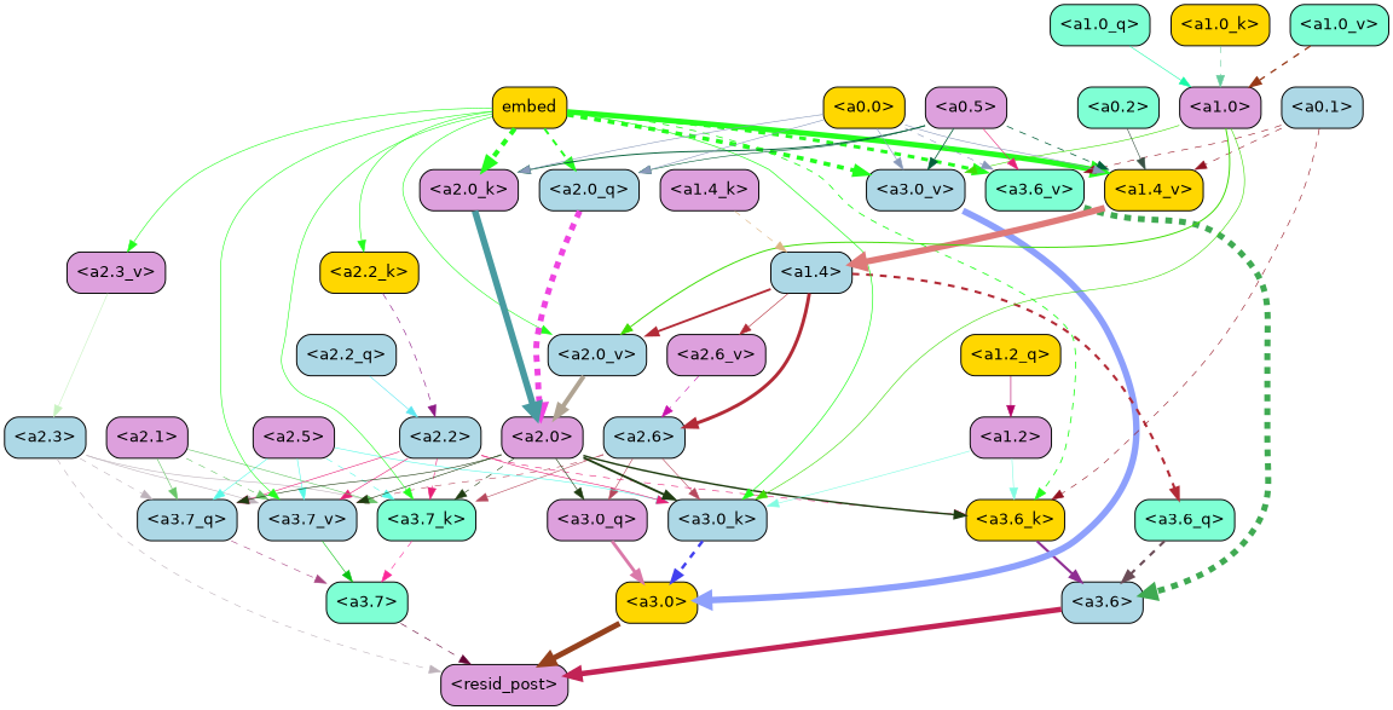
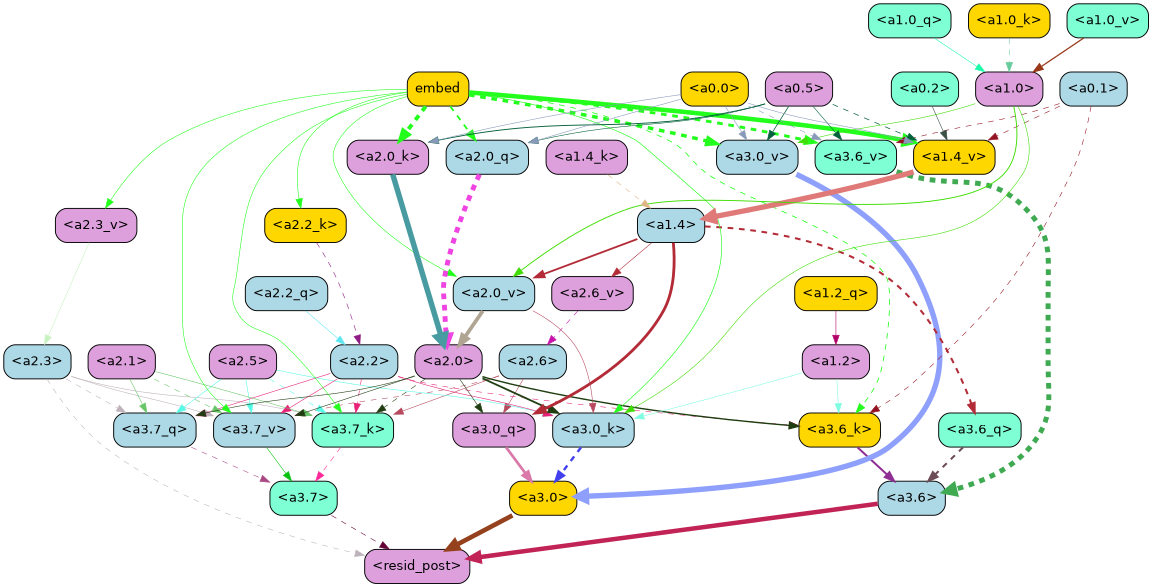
  strict digraph {
    splines=true
    node [color=black fillcolor=lightblue fontname=Helvetica shape=box style="filled, rounded"]
    edge [color="#23fe1d" penwidth=0.6 style=dashed]
    "<a3.7>" [fillcolor=aquamarine]
    "<resid_post>" [fillcolor=plum]
    "<a3.6>"
    "<a3.0>" [fillcolor=gold]
    "<a2.3>"
    "<a3.7_q>"
    "<a3.7_k>" [fillcolor=aquamarine]
    "<a3.7_v>"
    "<a3.6_q>" [fillcolor=aquamarine]
    "<a3.0_q>" [fillcolor=plum]
    "<a3.6_k>" [fillcolor=gold]
    "<a3.0_k>"
    "<a3.6_v>" [fillcolor=aquamarine]
    "<a3.0_v>"
    "<a2.6>"
    "<a2.5>" [fillcolor=plum]
    "<a2.2>"
    "<a2.1>" [fillcolor=plum]
    "<a2.0>" [fillcolor=plum]
    "<a1.4>"
    "<a2.6_v>" [fillcolor=plum]
    "<a2.0_v>"
    embed [fillcolor=gold]
    "<a2.0_q>"
    "<a2.2_k>" [fillcolor=gold]
    "<a2.0_k>" [fillcolor=plum]
    "<a2.3_v>" [fillcolor=plum]
    "<a1.4_v>" [fillcolor=gold]
    "<a1.2>" [fillcolor=plum]
    "<a0.1>"
    "<a1.0>" [fillcolor=plum]
    "<a0.5>" [fillcolor=plum]
    "<a0.0>" [fillcolor=gold]
    "<a2.2_q>"
    "<a1.2_q>" [fillcolor=gold]
    "<a1.0_q>" [fillcolor=aquamarine]
    "<a1.4_k>" [fillcolor=plum]
    "<a1.0_k>" [fillcolor=gold]
    "<a1.0_v>" [fillcolor=aquamarine]
    "<a0.2>" [fillcolor=aquamarine]
    "<a3.7>" -> "<resid_post>" [color="#640134"]
    "<a3.6>" -> "<resid_post>" [color="#c22356" penwidth=4.7534414529800415 style=solid]
    "<a3.0>" -> "<resid_post>" [color="#95411d" penwidth=4.898576855659485 style=solid]
    "<a2.3>" -> "<resid_post>" [color="#beb3bb"]
    "<a2.3>" -> "<a3.7_q>" [color="#beb3bb"]
    "<a2.3>" -> "<a3.7_k>" [color="#beb3bb" style=solid]
    "<a2.3>" -> "<a3.7_v>" [color="#beb3bb" style=bold]
    "<a3.7_q>" -> "<a3.7>" [color="#a94784"]
    "<a3.7_k>" -> "<a3.7>" [color="#fb2899"]
    "<a3.7_v>" -> "<a3.7>" [color="#08c112" style=solid]
    "<a3.6_q>" -> "<a3.6>" [color="#6b4c57" penwidth=2.160832464694977]
    "<a3.0_q>" -> "<a3.0>" [color="#da79a9" penwidth=2.870753765106201 style=solid]
    "<a3.6_k>" -> "<a3.6>" [color="#8f2e93" penwidth=2.13908451795578 style=bold]
    "<a3.0_k>" -> "<a3.0>" [color="#4240ef" penwidth=2.520303964614868]
    "<a3.6_v>" -> "<a3.6>" [color="#3faa52" penwidth=5.297133803367615]
    "<a3.0_v>" -> "<a3.0>" [color="#8ea0fc" penwidth=5.680712580680847 style=bold]
    "<a2.6>" -> "<a3.7_k>" [color="#b7495e" style=solid]
    "<a2.6>" -> "<a3.7_v>" [color="#b7495e"]
    "<a2.6>" -> "<a3.0_q>" [color="#b7495e" style=solid]
-   "<a2.6>" -> "<a3.0_k>" [color="#b7495e" style=bold]
+   "<a2.0_v>" -> "<a3.0_k>" [color="#b7495e" style=bold]
    "<a2.5>" -> "<a3.7_q>" [color="#58fae7" style=bold]
    "<a2.5>" -> "<a3.7_k>" [color="#58fae7"]
    "<a2.5>" -> "<a3.7_v>" [color="#58fae7" style=solid]
    "<a2.5>" -> "<a3.0_k>" [color="#58fae7" style=bold]
    "<a2.2>" -> "<a3.7_q>" [color="#e72177" style=solid]
    "<a2.2>" -> "<a3.7_k>" [color="#e72177"]
    "<a2.2>" -> "<a3.7_v>" [color="#e72177" style=bold]
    "<a2.2>" -> "<a3.6_k>" [color="#e72177"]
    "<a2.2>" -> "<a3.0_k>" [color="#e72177" style=bold]
    "<a2.1>" -> "<a3.7_q>" [color="#68c668" style=solid]
    "<a2.1>" -> "<a3.7_k>" [color="#68c668" style=bold]
    "<a2.1>" -> "<a3.7_v>" [color="#68c668"]
    "<a2.0>" -> "<a3.7_q>" [color="#1f3d11" style=solid]
    "<a2.0>" -> "<a3.7_k>" [color="#1f3d11"]
    "<a2.0>" -> "<a3.7_v>" [color="#1f3d11" style=bold]
    "<a2.0>" -> "<a3.0_q>" [color="#1f3d11" style=solid]
    "<a2.0>" -> "<a3.6_k>" [color="#1f3d11" penwidth=1.4784413101151586 style=bold]
    "<a2.0>" -> "<a3.0_k>" [color="#1f3d11" penwidth=1.8858084231615067 style=bold]
    "<a1.4>" -> "<a3.6_q>" [color="#b32b37" penwidth=2.149975523352623]
-   "<a1.4>" -> "<a2.6>" [color="#b32b37" penwidth=3.0018038749694824 style=bold]
+   "<a1.4>" -> "<a3.0_q>" [color="#b32b37" penwidth=3.0018038749694824 style=bold]
    "<a1.4>" -> "<a2.6_v>" [color="#b32b37" style=solid]
    "<a1.4>" -> "<a2.0_v>" [color="#b32b37" penwidth=1.925402581691742 style=bold]
    "<a2.6_v>" -> "<a2.6>" [color="#c912ac"]
    "<a2.0_v>" -> "<a2.0>" [color="#b0a493" penwidth=3.9731863737106323 style=solid]
    embed -> "<a3.7_k>" [style=solid]
    embed -> "<a3.7_v>" [style=bold]
    embed -> "<a3.6_k>" [penwidth=0.8552796393632889]
    embed -> "<a3.0_k>" [penwidth=0.691851794719696 style=solid]
    embed -> "<a3.6_v>" [penwidth=3.067279100418091]
    embed -> "<a3.0_v>" [penwidth=3.6927278637886047]
    embed -> "<a2.0_v>" [style=bold]
    embed -> "<a2.0_q>" [penwidth=1.944248914718628]
    embed -> "<a2.2_k>" [style=bold]
    embed -> "<a2.0_k>" [penwidth=4.198909968137741]
    embed -> "<a2.3_v>" [style=bold]
    embed -> "<a1.4_v>" [penwidth=4.780120432376862 style=solid]
    "<a2.0_q>" -> "<a2.0>" [color="#ef44e1" penwidth=5.1847569942474365]
    "<a2.2_k>" -> "<a2.2>" [color="#8e1b86" penwidth=0.6149471998214722]
    "<a2.0_k>" -> "<a2.0>" [color="#489ba1" penwidth=5.773491740226746 style=bold]
    "<a2.3_v>" -> "<a2.3>" [color="#c8f2c1" style=""]
    "<a1.4_v>" -> "<a1.4>" [color="#df7a79" penwidth=5.565408229827881 style=solid]
    "<a1.2>" -> "<a3.6_k>" [color="#82fce2" style=""]
    "<a1.2>" -> "<a3.0_k>" [color="#82fce2" style=""]
    "<a0.1>" -> "<a3.6_k>" [color="#931221"]
    "<a0.1>" -> "<a3.6_v>" [color="#931221"]
    "<a0.1>" -> "<a1.4_v>" [color="#931221"]
    "<a1.0>" -> "<a3.0_k>" [color="#3fdd03" style=bold]
    "<a1.0>" -> "<a3.0_v>" [color="#3fdd03" style=solid]
    "<a1.0>" -> "<a2.0_v>" [color="#3fdd03" penwidth=0.9920598268508911 style=bold]
-   "<a0.5>" -> "<a3.6_v>" [color="#e72177" style=bold]
+   "<a0.5>" -> "<a3.6_v>" [color="#04613b" style=bold]
    "<a0.5>" -> "<a3.0_v>" [color="#04613b" penwidth=0.8028683364391327 style=solid]
    "<a0.5>" -> "<a2.0_q>" [color="#04613b" style=solid]
    "<a0.5>" -> "<a2.0_k>" [color="#04613b" penwidth=0.9883035719394684 style=solid]
    "<a0.5>" -> "<a1.4_v>" [color="#04613b" penwidth=0.7686666250228882]
    "<a0.0>" -> "<a3.6_v>" [color="#8999ba"]
    "<a0.0>" -> "<a3.0_v>" [color="#8999ba" style=solid]
    "<a0.0>" -> "<a2.0_q>" [color="#8999ba" style=solid]
    "<a0.0>" -> "<a2.0_k>" [color="#8999ba" style=solid]
    "<a0.0>" -> "<a1.4_v>" [color="#8999ba" style=bold]
    "<a2.2_q>" -> "<a2.2>" [color="#5de6f0" style=solid]
    "<a1.2_q>" -> "<a1.2>" [color="#b30267" style=solid]
    "<a1.0_q>" -> "<a1.0>" [color="#19f9a7" style=solid]
    "<a1.4_k>" -> "<a1.4>" [color="#ddb582"]
    "<a1.0_k>" -> "<a1.0>" [color="#67cc9d"]
-   "<a1.0_v>" -> "<a1.0>" [color="#973918" penwidth=1.3358666002750397]
+   "<a1.0_v>" -> "<a1.0>" [color="#973918" penwidth=1.3358666002750397 style=solid]
    "<a0.2>" -> "<a1.4_v>" [color="#395145" style=bold]
  }
